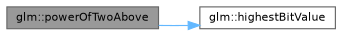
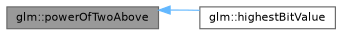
  digraph {
    rankdir=LR
    node [fontname=Helvetica fontsize=10 shape=box style=filled]
    n1 [color=gray40 fillcolor=grey60 fontcolor=black height=0.2 label="glm::powerOfTwoAbove" width=0.4]
    n2 [color=grey40 fillcolor=white height=0.2 label="glm::highestBitValue" width=0.4]
-   n1 -> n2 [color=steelblue1 fontname=Helvetica fontsize=10 labelfontname=Helvetica labelfontsize=10 style=solid]
+   n2 -> n1 [color=steelblue1 fontname=Helvetica fontsize=10 labelfontname=Helvetica labelfontsize=10 style=solid]
  }
